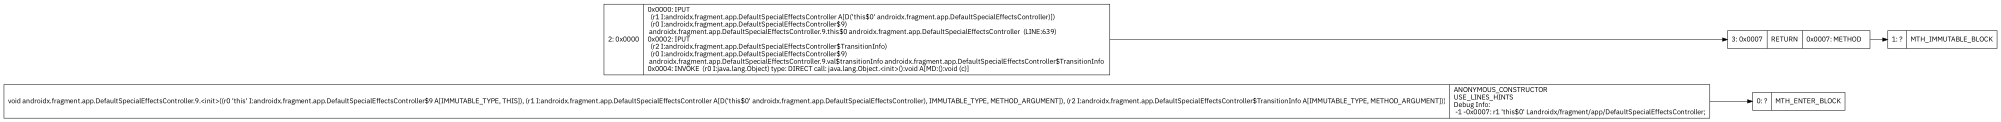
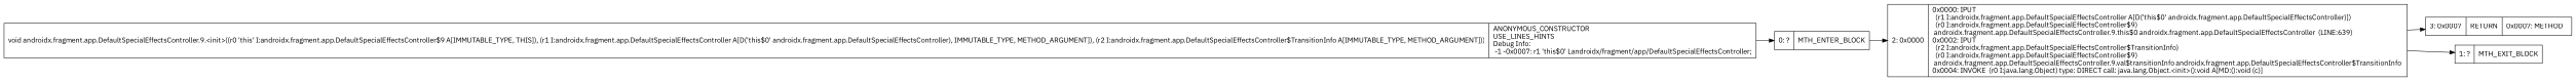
  digraph {
    fontname="IBM Plex Sans"
    rankdir=LR
    node [fontname="IBM Plex Sans" shape=record]
    edge [fontname="IBM Plex Sans"]
    n1 [label="{0\:\ ?|MTH_ENTER_BLOCK\l}"]
    n2 [label="{2\:\ 0x0000|0x0000: IPUT  \l  (r1 I:androidx.fragment.app.DefaultSpecialEffectsController A[D('this$0' androidx.fragment.app.DefaultSpecialEffectsController)])\l  (r0 I:androidx.fragment.app.DefaultSpecialEffectsController$9)\l androidx.fragment.app.DefaultSpecialEffectsController.9.this$0 androidx.fragment.app.DefaultSpecialEffectsController  (LINE:639)\l0x0002: IPUT  \l  (r2 I:androidx.fragment.app.DefaultSpecialEffectsController$TransitionInfo)\l  (r0 I:androidx.fragment.app.DefaultSpecialEffectsController$9)\l androidx.fragment.app.DefaultSpecialEffectsController.9.val$transitionInfo androidx.fragment.app.DefaultSpecialEffectsController$TransitionInfo \l0x0004: INVOKE  (r0 I:java.lang.Object) type: DIRECT call: java.lang.Object.\<init\>():void A[MD:():void (c)]\l}"]
    n3 [label="{3\:\ 0x0007|RETURN\l|0x0007: METHOD   \l}"]
-   n4 [label="{1\:\ ?|MTH_IMMUTABLE_BLOCK\l}"]
+   n4 [label="{1\:\ ?|MTH_EXIT_BLOCK\l}"]
    n5 [label="{void androidx.fragment.app.DefaultSpecialEffectsController.9.\<init\>((r0 'this' I:androidx.fragment.app.DefaultSpecialEffectsController$9 A[IMMUTABLE_TYPE, THIS]), (r1 I:androidx.fragment.app.DefaultSpecialEffectsController A[D('this$0' androidx.fragment.app.DefaultSpecialEffectsController), IMMUTABLE_TYPE, METHOD_ARGUMENT]), (r2 I:androidx.fragment.app.DefaultSpecialEffectsController$TransitionInfo A[IMMUTABLE_TYPE, METHOD_ARGUMENT]))  | ANONYMOUS_CONSTRUCTOR\lUSE_LINES_HINTS\lDebug Info:\l  \-1 \-0x0007: r1 'this$0' Landroidx\/fragment\/app\/DefaultSpecialEffectsController;\l}"]
+   n1 -> n2
    n2 -> n3
-   n3 -> n4
+   n2 -> n4
    n5 -> n1
  }
